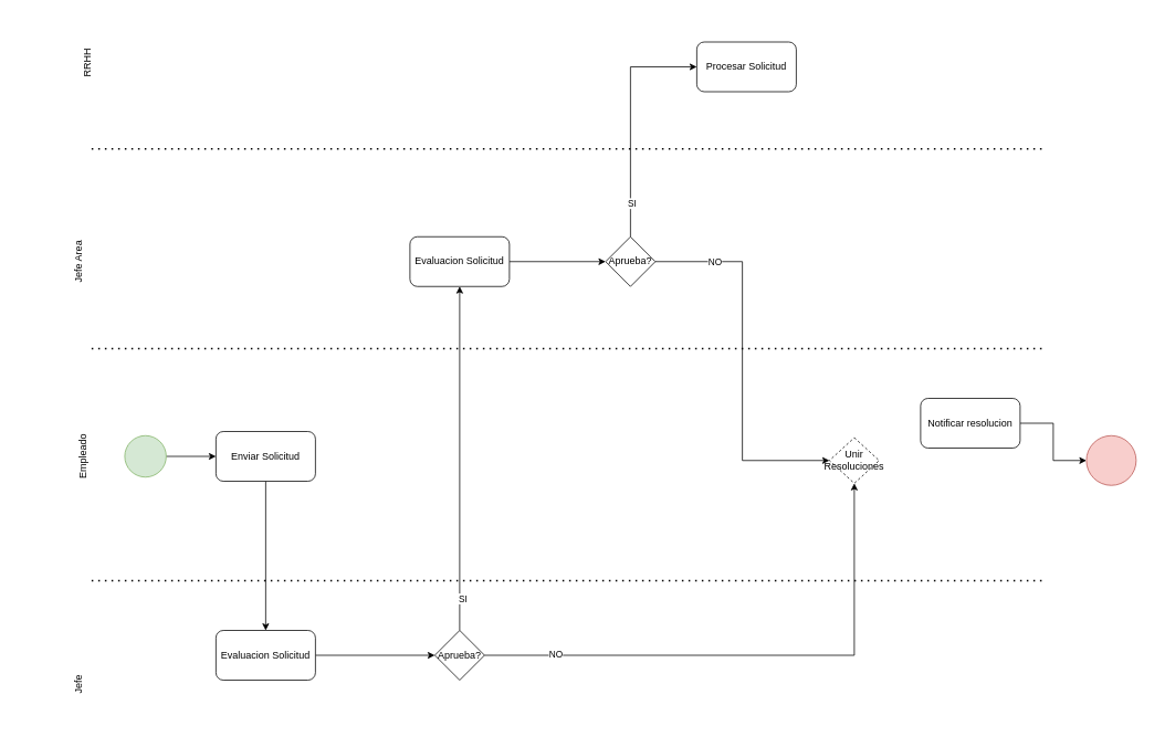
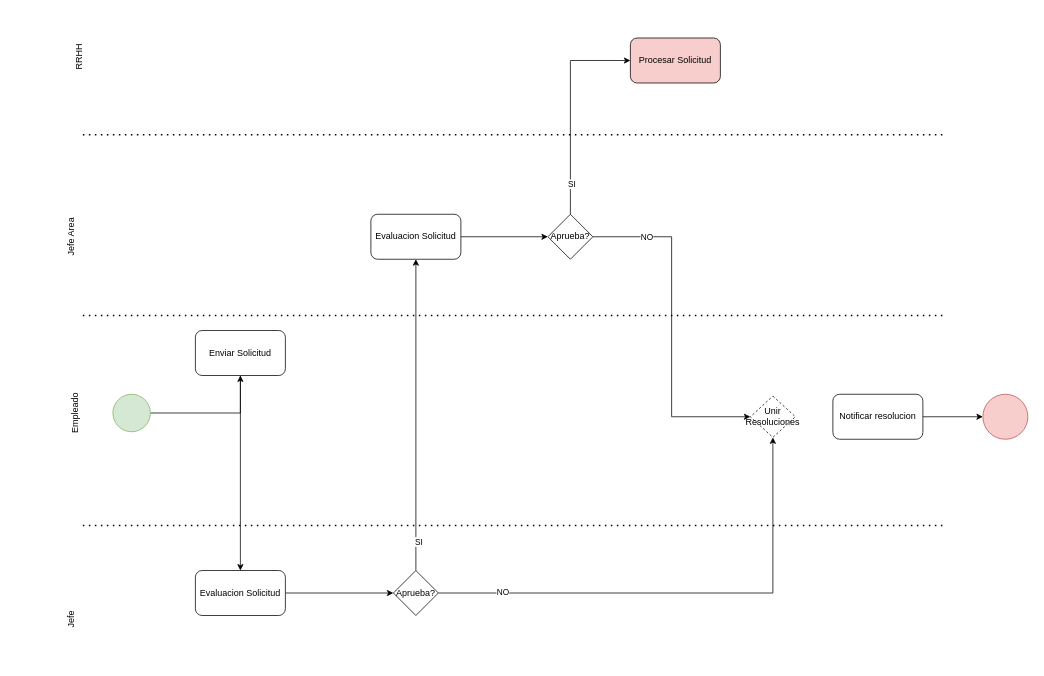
  <mxCell id="0" />
  <mxCell id="1" parent="0" />
  <mxCell id="2" value="" style="endArrow=none;dashed=1;html=1;dashPattern=1 3;strokeWidth=2;rounded=0;" edge="1" parent="1"><mxGeometry width="50" height="50" relative="1" as="geometry"><mxPoint y="390" as="sourcePoint" x="110" /><mxPoint x="1260" y="390" as="targetPoint" /></mxGeometry></mxCell>
  <mxCell id="3" value="" style="endArrow=none;dashed=1;html=1;dashPattern=1 3;strokeWidth=2;rounded=0;" edge="1" parent="1"><mxGeometry width="50" height="50" relative="1" as="geometry"><mxPoint y="670" as="sourcePoint" x="110" /><mxPoint x="1260" y="670" as="targetPoint" /></mxGeometry></mxCell>
  <mxCell id="4" value="Empleado" style="text;html=1;strokeColor=none;fillColor=none;align=center;verticalAlign=middle;whiteSpace=wrap;rounded=0;rotation=-90;" vertex="1" parent="1"><mxGeometry x="25" y="505" width="150" height="30" as="geometry" /></mxCell>
  <mxCell id="5" style="edgeStyle=orthogonalEdgeStyle;rounded=0;orthogonalLoop=1;jettySize=auto;html=1;entryX=0.5;entryY=0;entryDx=0;entryDy=0;" edge="1" parent="1" source="6" target="10"><mxGeometry relative="1" as="geometry" /></mxCell>
- <mxCell id="6" value="Enviar Solicitud" style="rounded=1;whiteSpace=wrap;html=1;" vertex="1" parent="1"><mxGeometry x="260" y="490" width="120" height="60" as="geometry" /></mxCell>
+ <mxCell id="6" value="Enviar Solicitud" style="rounded=1;whiteSpace=wrap;html=1;" vertex="1" parent="1"><mxGeometry x="260" y="410" width="120" height="60" as="geometry" /></mxCell>
  <mxCell id="7" style="edgeStyle=orthogonalEdgeStyle;rounded=0;orthogonalLoop=1;jettySize=auto;html=1;" edge="1" parent="1" source="8" target="6"><mxGeometry relative="1" as="geometry" /></mxCell>
  <mxCell id="8" value="" style="ellipse;whiteSpace=wrap;html=1;aspect=fixed;fillColor=#d5e8d4;strokeColor=#82b366;" vertex="1" parent="1"><mxGeometry x="150" y="495" width="50" height="50" as="geometry" /></mxCell>
  <mxCell id="9" style="edgeStyle=orthogonalEdgeStyle;rounded=0;orthogonalLoop=1;jettySize=auto;html=1;" edge="1" parent="1" source="10" target="16"><mxGeometry relative="1" as="geometry" /></mxCell>
  <mxCell id="10" value="Evaluacion Solicitud" style="rounded=1;whiteSpace=wrap;html=1;" vertex="1" parent="1"><mxGeometry x="260" y="730" width="120" height="60" as="geometry" /></mxCell>
  <mxCell id="11" value="Jefe" style="text;html=1;strokeColor=none;fillColor=none;align=center;verticalAlign=middle;whiteSpace=wrap;rounded=0;rotation=-90;" vertex="1" parent="1"><mxGeometry x="20" y="780" width="150" height="30" as="geometry" /></mxCell>
  <mxCell id="12" style="edgeStyle=orthogonalEdgeStyle;rounded=0;orthogonalLoop=1;jettySize=auto;html=1;" edge="1" parent="1" source="16" target="19"><mxGeometry relative="1" as="geometry" /></mxCell>
  <mxCell id="13" value="SI" style="edgeLabel;html=1;align=center;verticalAlign=middle;resizable=0;points=[];" vertex="1" connectable="0" parent="12"><mxGeometry x="-0.812" y="-3" relative="1" as="geometry"><mxPoint as="offset" /></mxGeometry></mxCell>
  <mxCell id="14" style="edgeStyle=orthogonalEdgeStyle;rounded=0;orthogonalLoop=1;jettySize=auto;html=1;exitX=1;exitY=0.5;exitDx=0;exitDy=0;entryX=0.5;entryY=1;entryDx=0;entryDy=0;" edge="1" parent="1" source="16" target="31"><mxGeometry relative="1" as="geometry" /></mxCell>
  <mxCell id="15" value="NO" style="edgeLabel;html=1;align=center;verticalAlign=middle;resizable=0;points=[];" vertex="1" connectable="0" parent="14"><mxGeometry x="-0.739" y="2" relative="1" as="geometry"><mxPoint as="offset" /></mxGeometry></mxCell>
  <mxCell id="16" value="Aprueba?" style="rhombus;whiteSpace=wrap;html=1;" vertex="1" parent="1"><mxGeometry x="524" y="730" width="60" height="60" as="geometry" /></mxCell>
  <mxCell id="17" value="Jefe Area" style="text;html=1;strokeColor=none;fillColor=none;align=center;verticalAlign=middle;whiteSpace=wrap;rounded=0;rotation=-90;" vertex="1" parent="1"><mxGeometry x="20" y="270" width="150" height="30" as="geometry" /></mxCell>
  <mxCell id="18" style="edgeStyle=orthogonalEdgeStyle;rounded=0;orthogonalLoop=1;jettySize=auto;html=1;entryX=0;entryY=0.5;entryDx=0;entryDy=0;" edge="1" parent="1" source="19" target="25"><mxGeometry relative="1" as="geometry" /></mxCell>
  <mxCell id="19" value="Evaluacion Solicitud" style="rounded=1;whiteSpace=wrap;html=1;" vertex="1" parent="1"><mxGeometry x="494" y="255" width="120" height="60" as="geometry" /></mxCell>
  <mxCell id="20" value="" style="endArrow=none;dashed=1;html=1;dashPattern=1 3;strokeWidth=2;rounded=0;" edge="1" parent="1"><mxGeometry width="50" height="50" relative="1" as="geometry"><mxPoint y="149" as="sourcePoint" x="110" /><mxPoint x="1260" y="149" as="targetPoint" /></mxGeometry></mxCell>
  <mxCell id="21" style="edgeStyle=orthogonalEdgeStyle;rounded=0;orthogonalLoop=1;jettySize=auto;html=1;entryX=0;entryY=0.5;entryDx=0;entryDy=0;" edge="1" parent="1" source="25" target="26"><mxGeometry relative="1" as="geometry"><Array as="points"><mxPoint x="760" y="50" /></Array></mxGeometry></mxCell>
  <mxCell id="22" value="SI" style="edgeLabel;html=1;align=center;verticalAlign=middle;resizable=0;points=[];" vertex="1" connectable="0" parent="21"><mxGeometry x="-0.712" y="-1" relative="1" as="geometry"><mxPoint as="offset" /></mxGeometry></mxCell>
  <mxCell id="23" style="edgeStyle=orthogonalEdgeStyle;rounded=0;orthogonalLoop=1;jettySize=auto;html=1;exitX=1;exitY=0.5;exitDx=0;exitDy=0;entryX=0;entryY=0.5;entryDx=0;entryDy=0;" edge="1" parent="1" source="25" target="31"><mxGeometry relative="1" as="geometry" /></mxCell>
  <mxCell id="24" value="NO" style="edgeLabel;html=1;align=center;verticalAlign=middle;resizable=0;points=[];" vertex="1" connectable="0" parent="23"><mxGeometry x="-0.683" y="-3" relative="1" as="geometry"><mxPoint y="-3" as="offset" /></mxGeometry></mxCell>
  <mxCell id="25" value="Aprueba?" style="rhombus;whiteSpace=wrap;html=1;" vertex="1" parent="1"><mxGeometry x="730" y="255" width="60" height="60" as="geometry" /></mxCell>
- <mxCell id="26" value="Procesar Solicitud" style="rounded=1;whiteSpace=wrap;html=1;" vertex="1" parent="1"><mxGeometry x="840" y="20" width="120" height="60" as="geometry" /></mxCell>
+ <mxCell id="26" value="Procesar Solicitud" style="rounded=1;whiteSpace=wrap;html=1;fillColor=#f8cecc;" vertex="1" parent="1"><mxGeometry x="840" y="20" width="120" height="60" as="geometry" /></mxCell>
  <mxCell id="27" value="RRHH" style="text;html=1;strokeColor=none;fillColor=none;align=center;verticalAlign=middle;whiteSpace=wrap;rounded=0;rotation=-90;" vertex="1" parent="1"><mxGeometry x="30" y="30" width="150" height="30" as="geometry" /></mxCell>
  <mxCell id="28" style="edgeStyle=orthogonalEdgeStyle;rounded=0;orthogonalLoop=1;jettySize=auto;html=1;" edge="1" parent="1" source="29" target="30"><mxGeometry relative="1" as="geometry" /></mxCell>
- <mxCell id="29" value="Notificar resolucion" style="rounded=1;whiteSpace=wrap;html=1;" vertex="1" parent="1"><mxGeometry x="1110" y="450" width="120" height="60" as="geometry" /></mxCell>
+ <mxCell id="29" value="Notificar resolucion" style="rounded=1;whiteSpace=wrap;html=1;" vertex="1" parent="1"><mxGeometry x="1110" y="495" width="120" height="60" as="geometry" /></mxCell>
  <mxCell id="30" value="" style="ellipse;whiteSpace=wrap;html=1;aspect=fixed;fillColor=#f8cecc;strokeColor=#b85450;" vertex="1" parent="1"><mxGeometry x="1310" y="495" width="60" height="60" as="geometry" /></mxCell>
  <mxCell id="31" value="Unir Resoluciones" style="rhombus;whiteSpace=wrap;html=1;dashed=1;" vertex="1" parent="1"><mxGeometry x="1000" y="497.5" width="60" height="55" as="geometry" /></mxCell>
